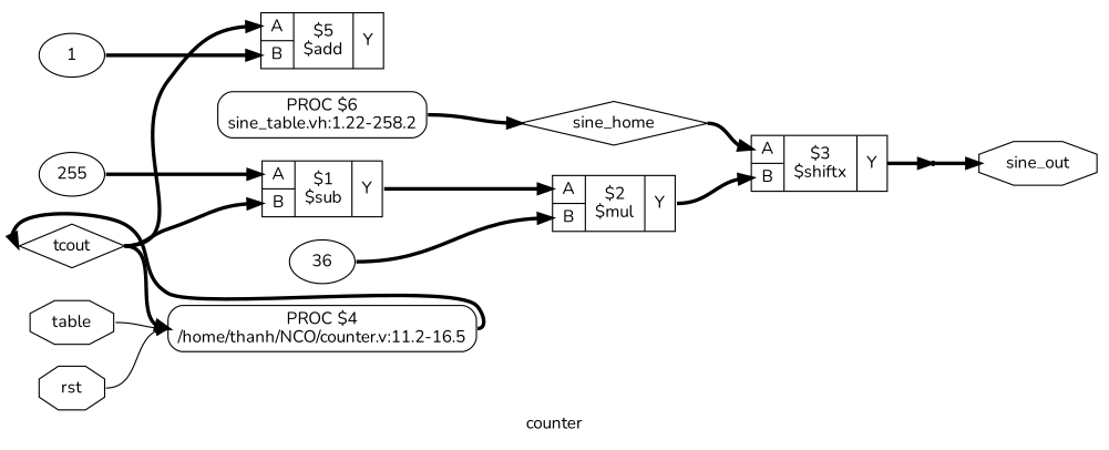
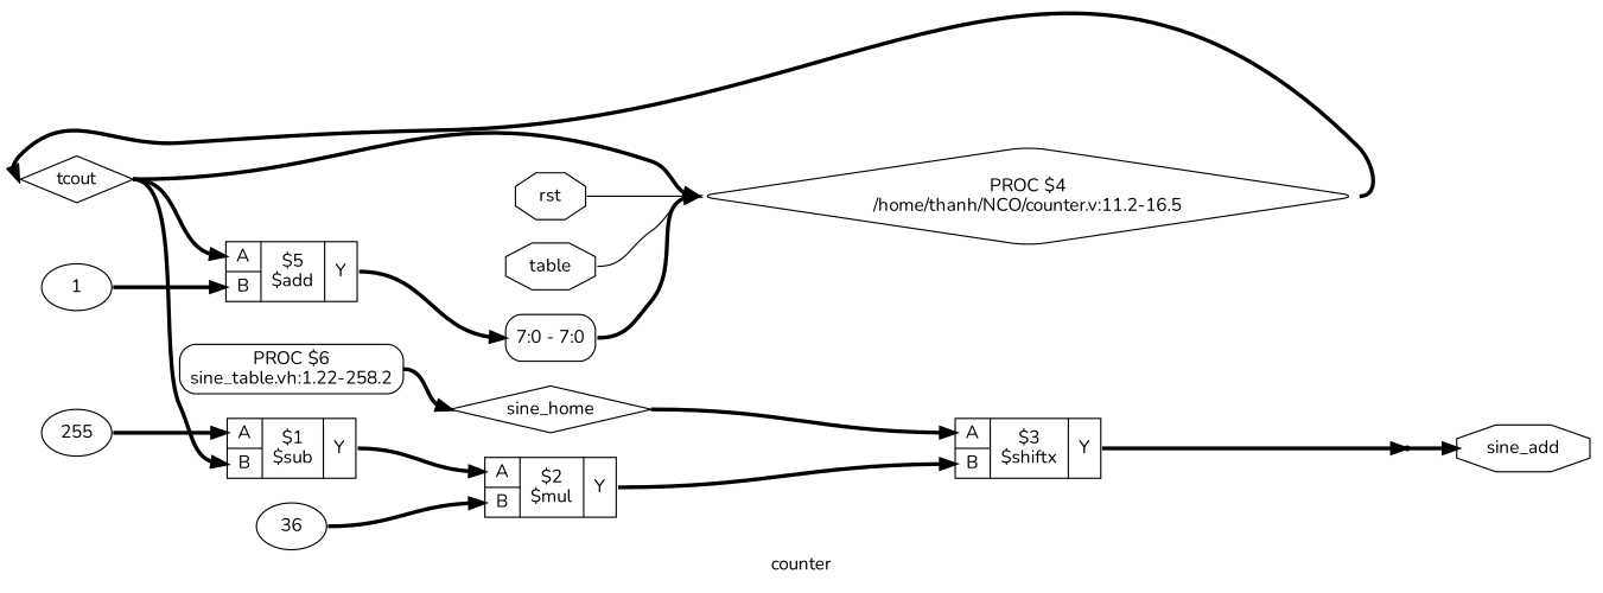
  digraph {
    fontname=Nunito
    label=counter
    rankdir=LR
    remincross=true
    node [fontname=Nunito shape=record]
    edge [color=black fontcolor=black fontname=Nunito headport=w style="setlinewidth(3)" tailport=e]
    n1 [color=black fontcolor=black label=tcout shape=diamond]
    n2 [label="{{<p12> A|<p13> B}|$5\n$add|{<p14> Y}}"]
    n3 [label="{{<p12> A|<p13> B}|$1\n$sub|{<p14> Y}}"]
-   n4 [label="PROC $4\n/home/thanh/NCO/counter.v:11.2-16.5" shape=box style=rounded]
+   n4 [label="PROC $4\n/home/thanh/NCO/counter.v:11.2-16.5" shape=diamond style=rounded]
+   n5 [color=black fontcolor=black label="<s0> 7:0 - 7:0 " style=rounded]
    n6 [label="{{<p12> A|<p13> B}|$2\n$mul|{<p14> Y}}"]
    n7 [color=black fontcolor=black label=sine_home shape=diamond]
    n8 [label="{{<p12> A|<p13> B}|$3\n$shiftx|{<p14> Y}}"]
    x6 [shape=point]
-   n10 [color=black fontcolor=black label=sine_out shape=octagon]
+   n10 [color=black fontcolor=black label=sine_add shape=octagon]
    n11 [color=black fontcolor=black label=rst shape=octagon]
    n12 [color=black fontcolor=black label=table shape=octagon]
    n13 [label=1 shape=""]
    n14 [label=36 shape=""]
    n15 [label=255 shape=""]
    n16 [label="PROC $6\nsine_table.vh:1.22-258.2" shape=box style=rounded]
    n1 -> n2 [headport="p12:w"]
    n1 -> n3 [headport="p13:w"]
    n1 -> n4
+   n2 -> n5 [headport="s0:w" tailport="p14:e"]
    n3 -> n6 [headport="p12:w" tailport="p14:e"]
    n4 -> n1
+   n5 -> n4
    n6 -> n8 [headport="p13:w" tailport="p14:e"]
    n7 -> n8 [headport="p12:w"]
    n8 -> x6 [tailport="p14:e"]
    x6 -> n10
    n11 -> n4 [style=""]
    n12 -> n4 [style=""]
    n13 -> n2 [headport="p13:w"]
    n14 -> n6 [headport="p13:w"]
    n15 -> n3 [headport="p12:w"]
    n16 -> n7
  }
